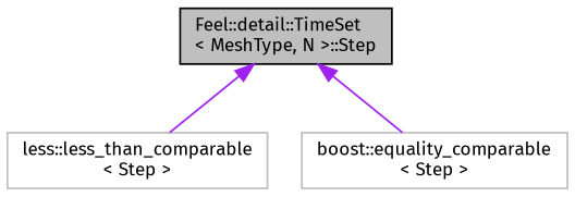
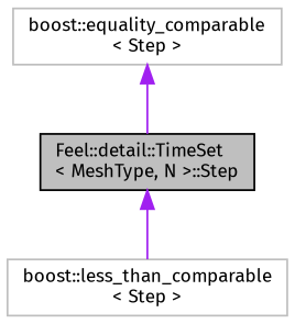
  digraph {
    fontname="Fira Sans"
    node [color=grey75 fillcolor=white fontname="Fira Sans" fontsize=10 shape=record style=filled]
    edge [color=purple dir=back fontname="Fira Sans" fontsize=10 labelfontname=Helvetica labelfontsize=10 style=solid]
    n1 [color=black fillcolor=grey75 fontcolor=black height=0.2 label="Feel::detail::TimeSet\l\< MeshType, N \>::Step" width=0.4]
-   n2 [height=0.2 label="less::less_than_comparable\l\< Step \>" width=0.4]
+   n2 [height=0.2 label="boost::less_than_comparable\l\< Step \>" width=0.4]
    n3 [height=0.2 label="boost::equality_comparable\l\< Step \>" width=0.4]
    n1 -> n2
-   n1 -> n3
+   n3 -> n1
  }
